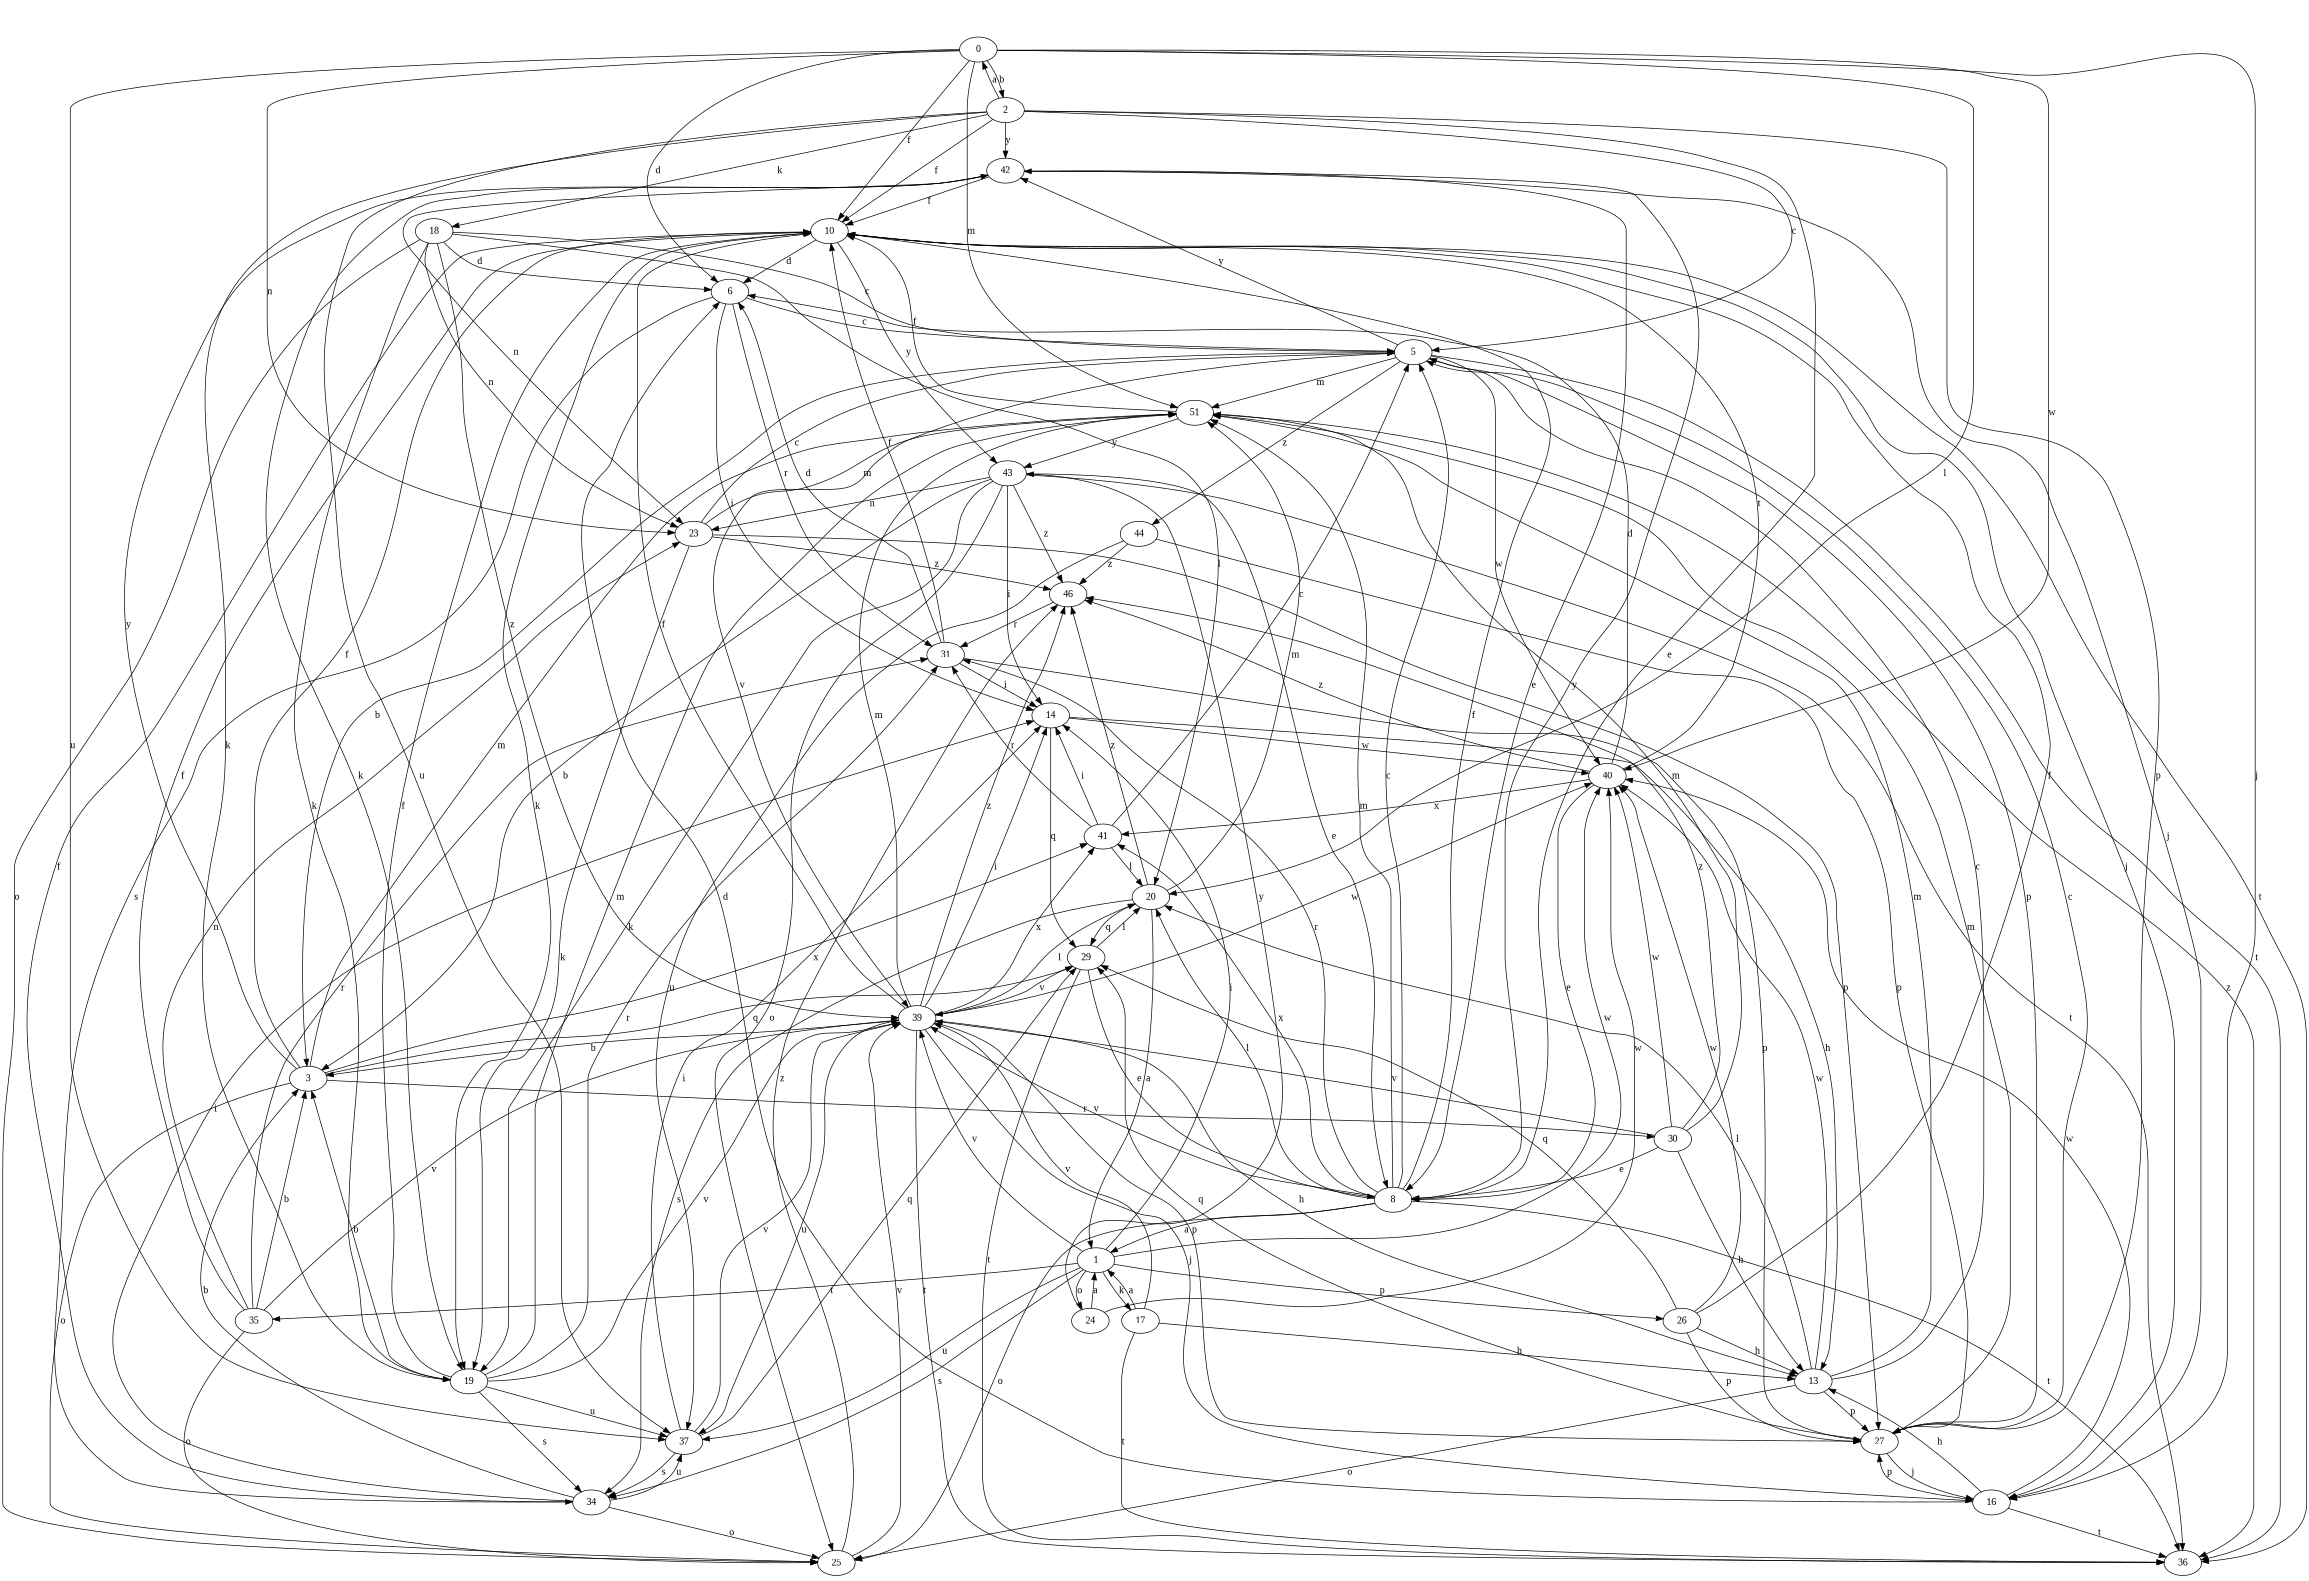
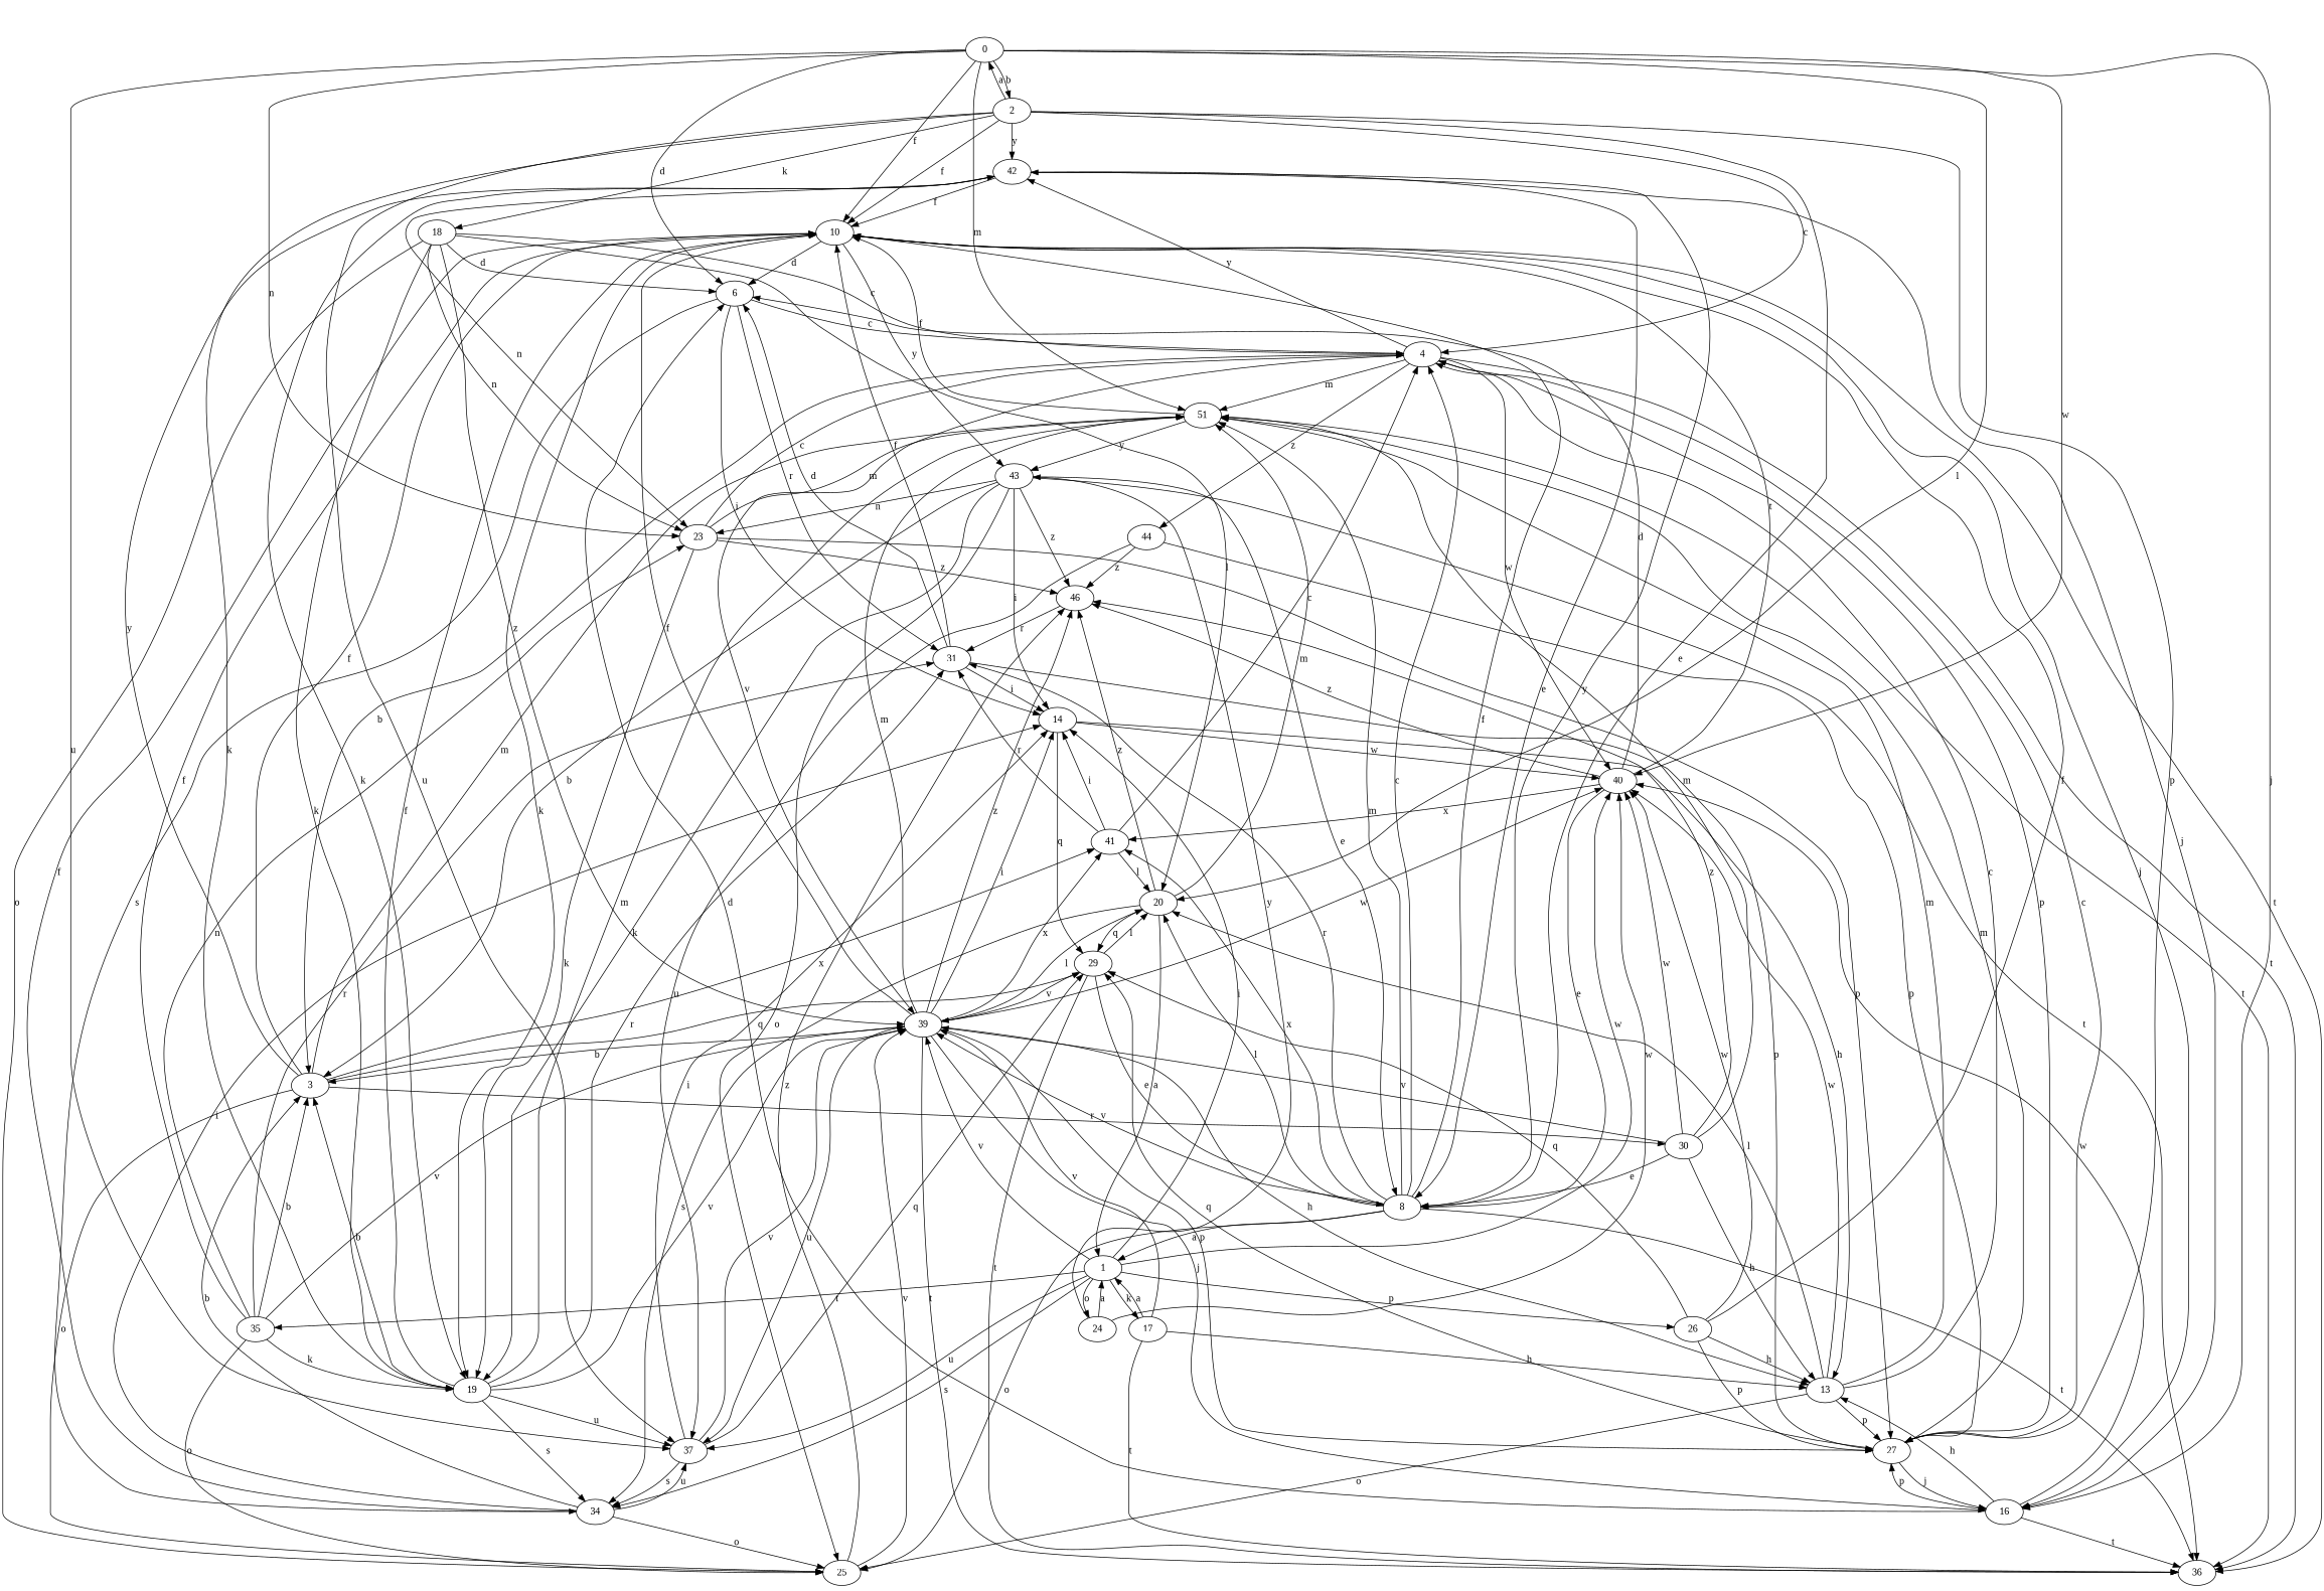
  strict digraph {
    fontname="Liberation Serif"
    node [fontname="Liberation Serif"]
    edge [fontname="Liberation Serif"]
    0
    2
    6
    10
    16
    20
    n7 [label=51]
    23
    37
    40
-   4 [label=5]
+   4
    8
    18
    19
    27
    42
    14
    34
    31
    36
    43
    13
    1
    29
    46
    39
    41
    17
    24
    26
    35
    3
    25
    44
    30
    0 -> 2 [label=b]
    0 -> 6 [label=d]
    0 -> 10 [label=f]
    0 -> 16 [label=j]
    0 -> 20 [label=l]
    0 -> n7 [label=m]
    0 -> 23 [label=n]
    0 -> 37 [label=u]
    0 -> 40 [label=w]
    2 -> 0 [label=a]
    2 -> 10 [label=f]
    2 -> 37 [label=u]
    2 -> 4 [label=c]
    2 -> 8 [label=e]
    2 -> 18 [label=k]
    2 -> 19 [label=k]
    2 -> 27 [label=p]
    2 -> 42 [label=y]
    6 -> 4 [label=c]
    6 -> 14 [label=i]
    6 -> 34 [label=s]
    6 -> 31 [label=r]
    10 -> 6 [label=d]
    10 -> 16 [label=j]
    10 -> 19 [label=k]
    10 -> 36 [label=t]
    10 -> 43 [label=y]
    16 -> 6 [label=d]
    16 -> 40 [label=w]
    16 -> 27 [label=p]
    16 -> 36 [label=t]
    16 -> 13 [label=h]
    20 -> n7 [label=m]
    20 -> 34 [label=s]
    20 -> 1 [label=a]
    20 -> 29 [label=q]
    20 -> 46 [label=z]
    n7 -> 10 [label=f]
-   n7 -> 36 [label=z]
+   n7 -> 36 [label=t]
    n7 -> 43 [label=y]
    23 -> n7 [label=m]
    23 -> 4 [label=c]
    23 -> 19 [label=k]
    23 -> 27 [label=p]
    23 -> 46 [label=z]
    37 -> 14 [label=i]
    37 -> 34 [label=s]
    37 -> 29 [label=q]
    37 -> 39 [label=v]
    40 -> 6 [label=d]
    40 -> 10 [label=t]
    40 -> 8 [label=e]
    40 -> 46 [label=z]
    40 -> 41 [label=x]
    4 -> n7 [label=m]
    4 -> 40 [label=w]
    4 -> 27 [label=p]
    4 -> 42 [label=y]
    4 -> 36 [label=t]
    4 -> 39 [label=v]
    4 -> 3 [label=b]
    4 -> 44 [label=z]
    8 -> 10 [label=f]
    8 -> 20 [label=l]
    8 -> n7 [label=m]
    8 -> 4 [label=c]
    8 -> 42 [label=y]
    8 -> 31 [label=r]
    8 -> 36 [label=t]
    8 -> 1 [label=a]
    8 -> 39 [label=v]
    8 -> 41 [label=x]
    8 -> 25 [label=o]
    18 -> 6 [label=d]
    18 -> 20 [label=l]
    18 -> 23 [label=n]
    18 -> 4 [label=c]
    18 -> 19 [label=k]
    18 -> 39 [label=z]
    18 -> 25 [label=o]
    19 -> 10 [label=f]
    19 -> n7 [label=m]
    19 -> 37 [label=u]
    19 -> 34 [label=s]
    19 -> 31 [label=r]
    19 -> 39 [label=v]
    19 -> 3 [label=b]
    27 -> 16 [label=j]
    27 -> n7 [label=m]
    27 -> 4 [label=c]
    27 -> 29 [label=q]
    42 -> 10 [label=f]
    42 -> 16 [label=j]
    42 -> 23 [label=n]
    42 -> 8 [label=e]
    42 -> 19 [label=k]
    14 -> 40 [label=w]
    14 -> 13 [label=h]
    14 -> 29 [label=q]
    34 -> 10 [label=f]
    34 -> 37 [label=u]
    34 -> 14 [label=i]
    34 -> 3 [label=b]
    34 -> 25 [label=o]
    31 -> 6 [label=d]
    31 -> 10 [label=f]
    31 -> 27 [label=p]
    31 -> 14 [label=i]
    43 -> 23 [label=n]
    43 -> 8 [label=e]
    43 -> 19 [label=k]
    43 -> 14 [label=i]
    43 -> 36 [label=t]
    43 -> 46 [label=z]
    43 -> 3 [label=b]
    43 -> 25 [label=o]
    13 -> 20 [label=l]
    13 -> n7 [label=m]
    13 -> 40 [label=w]
    13 -> 4 [label=c]
    13 -> 27 [label=p]
    13 -> 25 [label=o]
    1 -> 37 [label=u]
    1 -> 40 [label=w]
    1 -> 14 [label=i]
    1 -> 34 [label=s]
    1 -> 39 [label=v]
    1 -> 17 [label=k]
    1 -> 24 [label=o]
    1 -> 26 [label=p]
    1 -> 35 [label=t]
    29 -> 20 [label=l]
    29 -> 8 [label=e]
    29 -> 36 [label=t]
    29 -> 39 [label=v]
    46 -> 31 [label=r]
    39 -> 10 [label=f]
    39 -> 16 [label=j]
    39 -> 20 [label=l]
    39 -> n7 [label=m]
    39 -> 37 [label=u]
    39 -> 40 [label=w]
    39 -> 27 [label=p]
    39 -> 14 [label=i]
    39 -> 36 [label=t]
    39 -> 13 [label=h]
    39 -> 46 [label=z]
    39 -> 41 [label=x]
    39 -> 3 [label=b]
    41 -> 20 [label=l]
    41 -> 4 [label=c]
    41 -> 14 [label=i]
    41 -> 31 [label=r]
    17 -> 36 [label=t]
    17 -> 13 [label=h]
    17 -> 1 [label=a]
    17 -> 39 [label=v]
    24 -> 40 [label=w]
    24 -> 43 [label=y]
    24 -> 1 [label=a]
    26 -> 10 [label=f]
    26 -> 40 [label=w]
    26 -> 27 [label=p]
    26 -> 13 [label=h]
    26 -> 29 [label=q]
    35 -> 10 [label=f]
    35 -> 23 [label=n]
+   35 -> 19 [label=k]
    35 -> 31 [label=r]
    35 -> 39 [label=v]
    35 -> 3 [label=b]
    35 -> 25 [label=o]
    3 -> 10 [label=f]
    3 -> n7 [label=m]
    3 -> 42 [label=y]
    3 -> 29 [label=q]
    3 -> 41 [label=x]
    3 -> 25 [label=o]
    3 -> 30 [label=r]
    25 -> 46 [label=z]
    25 -> 39 [label=v]
    44 -> 37 [label=u]
    44 -> 27 [label=p]
    44 -> 46 [label=z]
    30 -> n7 [label=m]
    30 -> 40 [label=w]
    30 -> 8 [label=e]
    30 -> 13 [label=h]
    30 -> 46 [label=z]
    30 -> 39 [label=v]
  }
